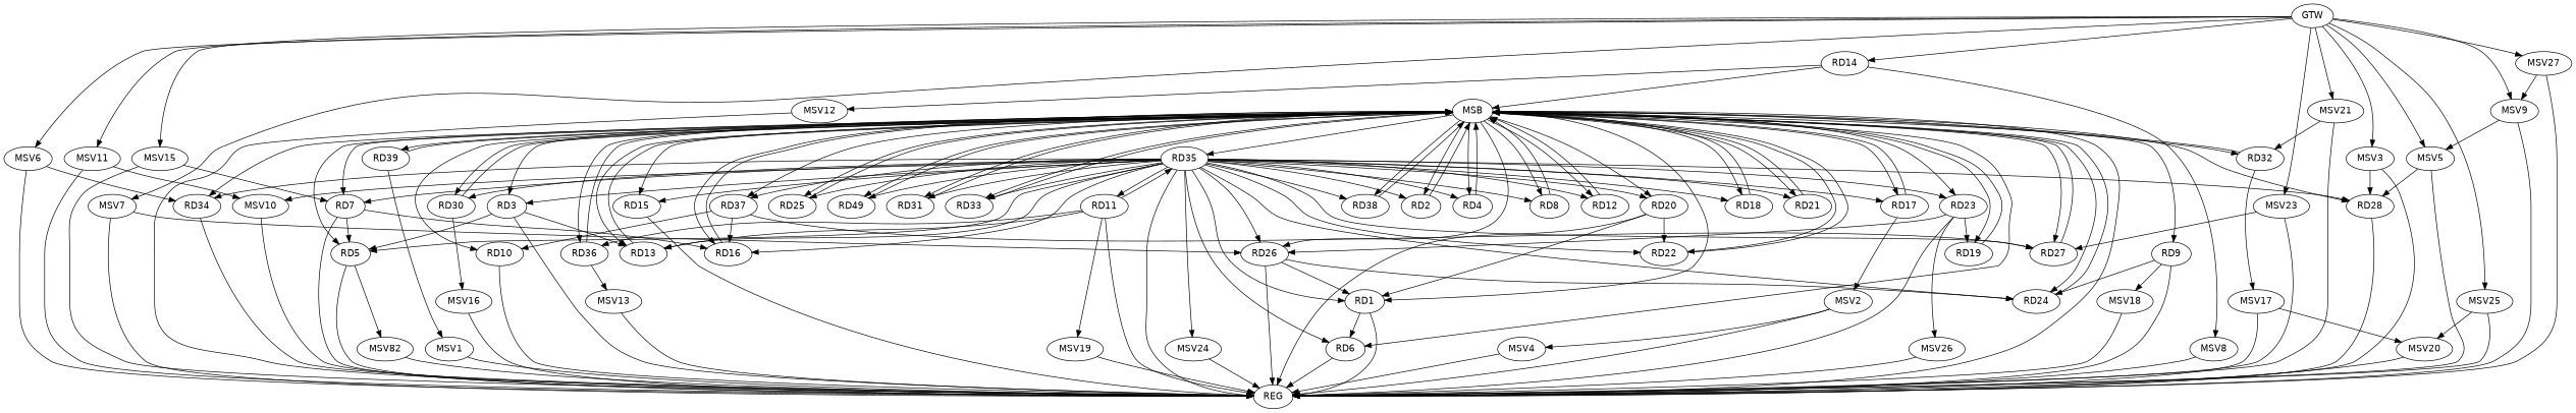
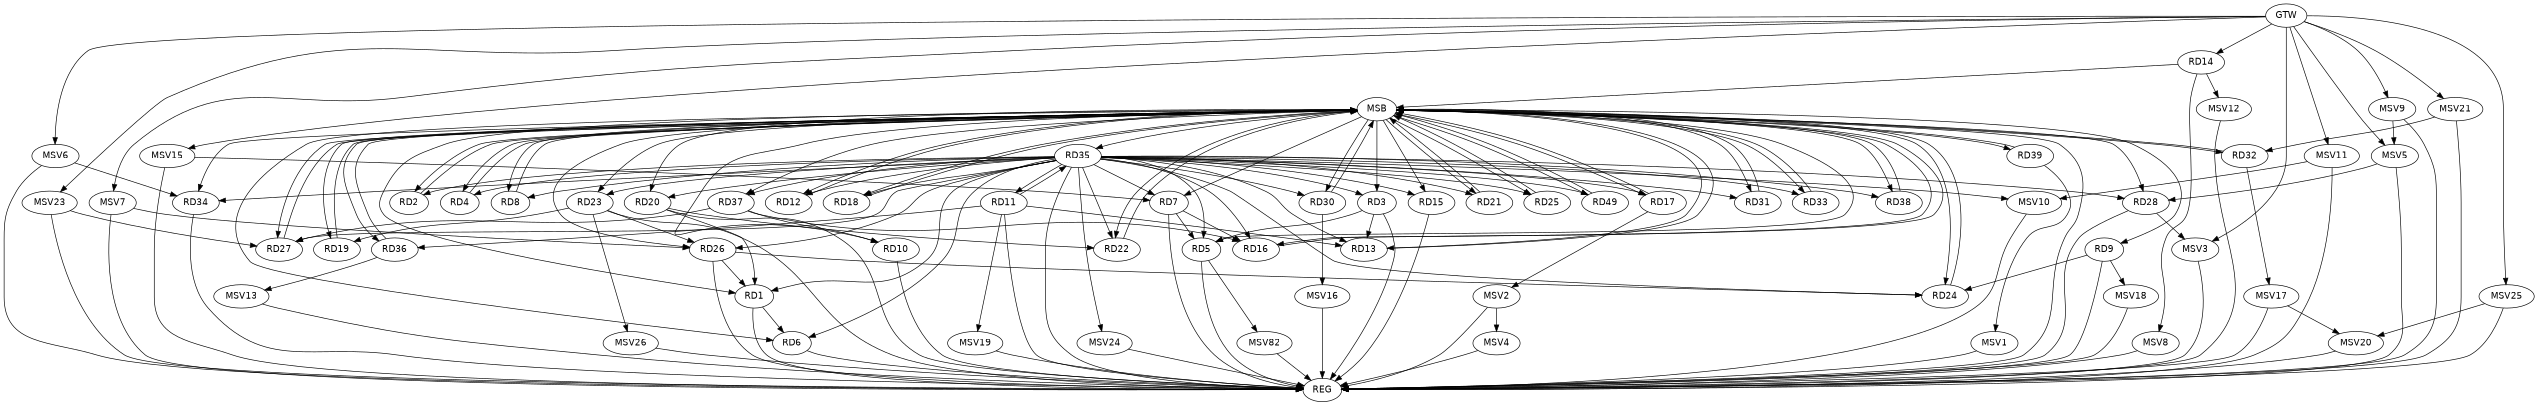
  strict digraph {
    fontname="DejaVu Sans"
    node [fontname="DejaVu Sans"]
    edge [fontname="DejaVu Sans"]
    n1 [label=RD1]
    n2 [label=RD6]
    n3 [label=REG]
    n4 [label=RD2]
    n5 [label=MSB]
    n6 [label=RD3]
    n7 [label=RD5]
    n8 [label=RD13]
    n9 [label=RD4]
    n10 [label=RD7]
    n11 [label=RD16]
    n12 [label=RD8]
    n13 [label=RD9]
    n14 [label=RD24]
    n15 [label=RD10]
    n16 [label=RD35]
    n17 [label=RD36]
    n18 [label=RD12]
    n19 [label=RD15]
    n20 [label=RD17]
    n21 [label=RD18]
    n22 [label=RD19]
    n23 [label=RD20]
    n24 [label=RD22]
    n25 [label=RD21]
    n26 [label=RD23]
    n27 [label=RD26]
    n28 [label=RD25]
    n29 [label=RD27]
    n30 [label=RD28]
    n31 [label=RD49]
    n32 [label=RD30]
    n33 [label=RD31]
    n34 [label=RD32]
    n35 [label=RD33]
    n36 [label=RD34]
    n37 [label=RD37]
    n38 [label=RD38]
    n39 [label=RD39]
    n40 [label=MSV82]
    n41 [label=MSV18]
    n42 [label=RD11]
    n43 [label=MSV19]
    n44 [label=MSV10]
    n45 [label=MSV24]
    n46 [label=MSV13]
    n47 [label=RD14]
    n48 [label=MSV8]
    n49 [label=MSV12]
    n50 [label=MSV2]
    n51 [label=MSV4]
    n52 [label=MSV26]
    n53 [label=MSV16]
    n54 [label=MSV17]
    n55 [label=MSV20]
    n56 [label=MSV1]
    n57 [label=GTW]
    n58 [label=MSV3]
    n59 [label=MSV5]
    n60 [label=MSV6]
    n61 [label=MSV7]
    n62 [label=MSV9]
    n63 [label=MSV11]
    n64 [label=MSV15]
    n65 [label=MSV21]
    n66 [label=MSV23]
    n67 [label=MSV25]
-   n68 [label=MSV27]
    n1 -> n2
    n1 -> n3
    n2 -> n3
    n4 -> n5
    n5 -> n1
    n5 -> n2
    n5 -> n3
    n5 -> n4
    n5 -> n6
    n5 -> n7
    n5 -> n8
    n5 -> n9
    n5 -> n10
    n5 -> n11
    n5 -> n12
    n5 -> n13
    n5 -> n14
    n5 -> n15
    n5 -> n16
    n5 -> n17
    n5 -> n18
    n5 -> n19
    n5 -> n20
    n5 -> n21
    n5 -> n22
    n5 -> n23
    n5 -> n24
    n5 -> n25
    n5 -> n26
    n5 -> n27
    n5 -> n28
    n5 -> n29
    n5 -> n30
    n5 -> n31
    n5 -> n32
    n5 -> n33
    n5 -> n34
    n5 -> n35
    n5 -> n36
    n5 -> n37
    n5 -> n38
    n5 -> n39
    n6 -> n3
    n6 -> n7
    n6 -> n8
    n7 -> n3
    n7 -> n40
    n8 -> n5
    n9 -> n5
    n10 -> n3
    n10 -> n7
    n10 -> n11
    n11 -> n5
    n12 -> n5
    n13 -> n3
    n13 -> n14
    n13 -> n41
    n14 -> n5
    n15 -> n3
    n16 -> n1
    n16 -> n2
    n16 -> n3
    n16 -> n4
    n16 -> n6
    n16 -> n7
    n16 -> n8
    n16 -> n9
    n16 -> n10
    n16 -> n11
    n16 -> n12
    n16 -> n14
    n16 -> n18
    n16 -> n19
    n16 -> n20
    n16 -> n21
    n16 -> n23
    n16 -> n24
    n16 -> n25
    n16 -> n26
    n16 -> n27
    n16 -> n28
    n16 -> n29
    n16 -> n30
    n16 -> n31
    n16 -> n32
    n16 -> n33
    n16 -> n35
    n16 -> n36
    n16 -> n37
    n16 -> n38
    n16 -> n42
    n16 -> n44
    n16 -> n45
    n17 -> n5
    n17 -> n46
    n18 -> n5
    n19 -> n3
    n20 -> n5
    n20 -> n50
    n21 -> n5
    n22 -> n5
    n23 -> n1
    n23 -> n3
    n23 -> n24
    n24 -> n5
    n25 -> n5
    n26 -> n3
    n26 -> n22
    n26 -> n27
    n26 -> n52
    n27 -> n1
    n27 -> n3
    n27 -> n14
    n28 -> n5
    n29 -> n5
    n30 -> n3
    n31 -> n5
    n32 -> n5
    n32 -> n53
    n33 -> n5
    n34 -> n5
    n34 -> n54
    n35 -> n5
    n36 -> n3
    n37 -> n11
    n37 -> n15
    n37 -> n29
    n38 -> n5
    n39 -> n5
    n39 -> n56
    n40 -> n3
    n41 -> n3
    n42 -> n3
    n42 -> n8
    n42 -> n16
    n42 -> n17
    n42 -> n43
    n43 -> n3
    n44 -> n3
    n45 -> n3
    n46 -> n3
    n47 -> n5
    n47 -> n48
    n47 -> n49
    n48 -> n3
    n49 -> n3
    n50 -> n3
    n50 -> n51
    n51 -> n3
    n52 -> n3
    n53 -> n3
    n54 -> n3
    n54 -> n55
    n55 -> n3
    n56 -> n3
    n57 -> n47
    n57 -> n58
    n57 -> n59
    n57 -> n60
    n57 -> n61
    n57 -> n62
    n57 -> n63
    n57 -> n64
    n57 -> n65
    n57 -> n66
    n57 -> n67
-   n57 -> n68
    n58 -> n3
-   n58 -> n30
+   n30 -> n58
    n59 -> n3
    n59 -> n30
    n60 -> n3
    n60 -> n36
    n61 -> n3
    n61 -> n27
    n62 -> n3
    n62 -> n59
    n63 -> n3
    n63 -> n44
    n64 -> n3
    n64 -> n10
    n65 -> n3
    n65 -> n34
    n66 -> n3
    n66 -> n29
    n67 -> n3
    n67 -> n55
-   n68 -> n3
-   n68 -> n62
  }
